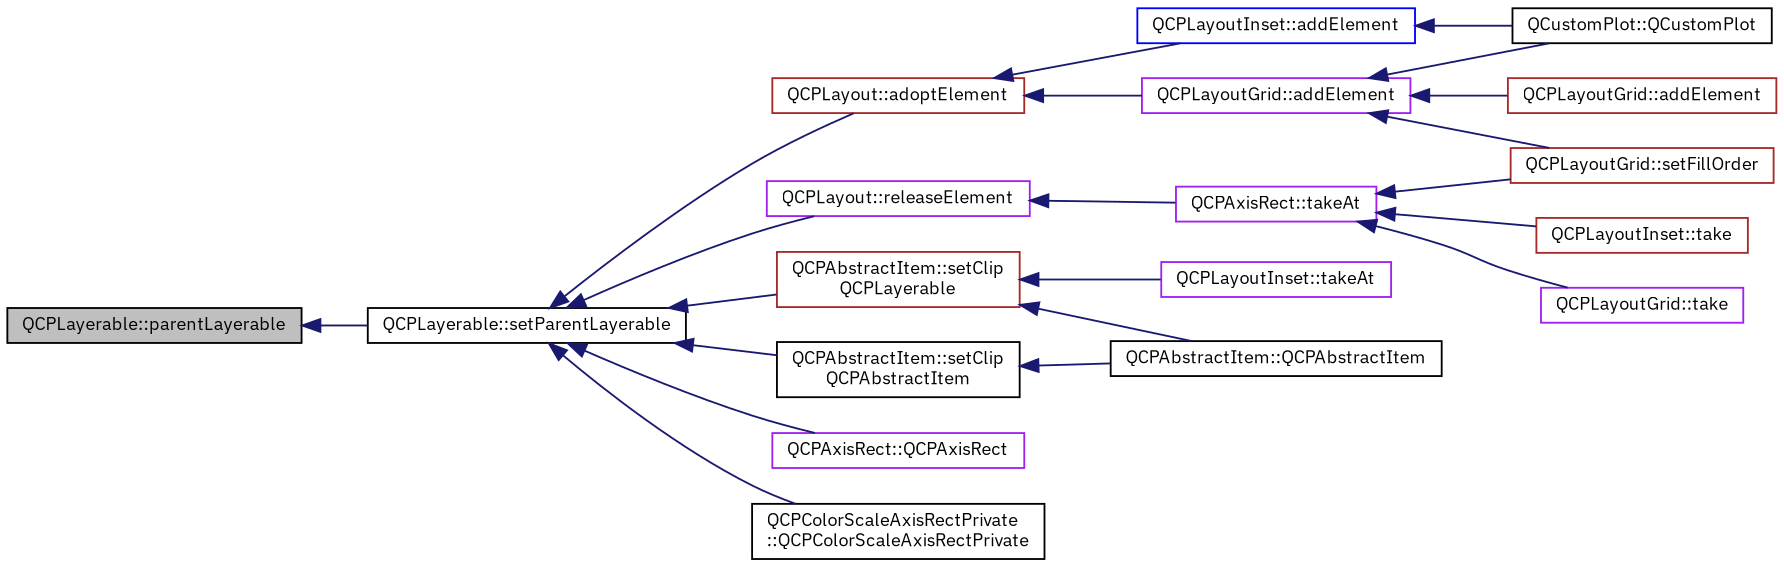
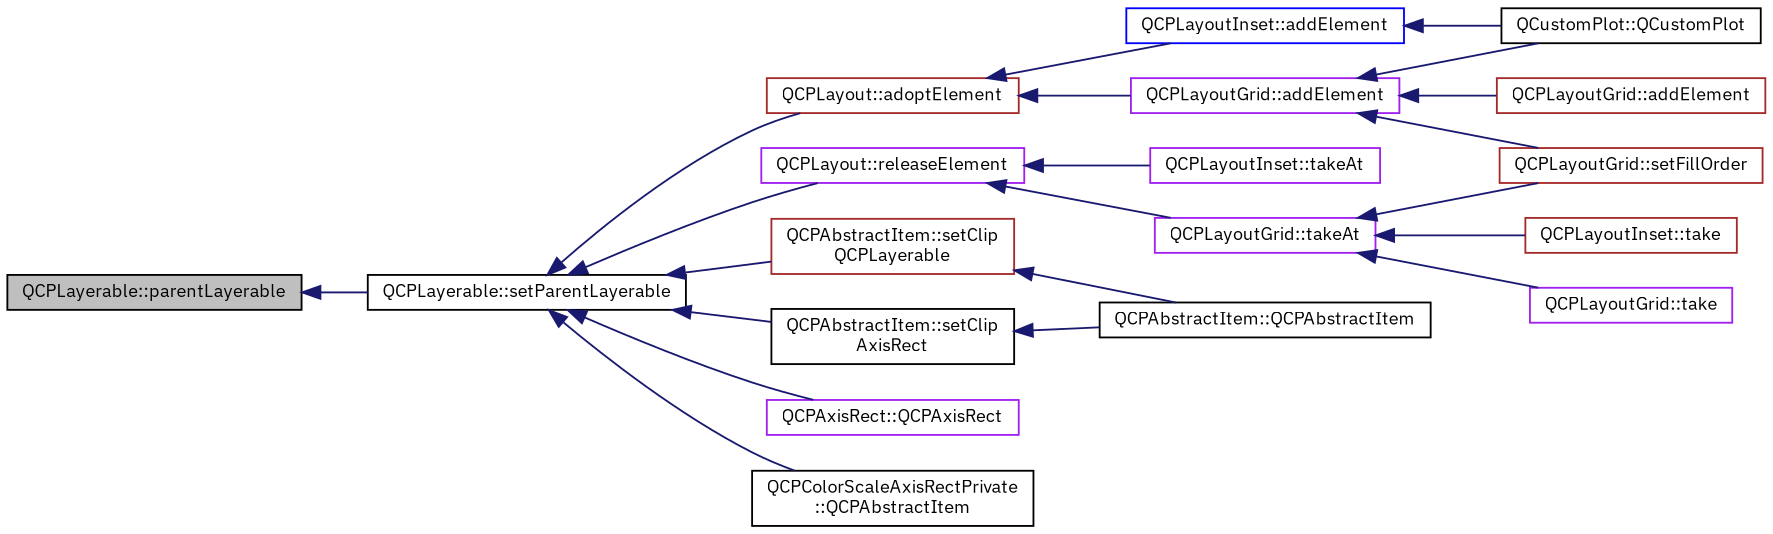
  digraph {
    fontname="IBM Plex Sans"
    rankdir=LR
    node [color=black fillcolor=white fontname="IBM Plex Sans" fontsize=10 shape=record style=filled]
    edge [color=midnightblue dir=back fontname="IBM Plex Sans" fontsize=10 labelfontname=Helvetica labelfontsize=10 style=solid]
    n1 [fillcolor=grey75 fontcolor=black height=0.2 label="QCPLayerable::parentLayerable" width=0.4]
    n2 [height=0.2 label="QCPLayerable::setParentLayerable" width=0.4]
    n3 [color=brown height=0.2 label="QCPLayout::adoptElement" width=0.4]
    n4 [color=purple height=0.2 label="QCPLayout::releaseElement" width=0.4]
    n5 [color=brown height=0.2 label="QCPAbstractItem::setClip\lQCPLayerable" width=0.4]
-   n6 [height=0.2 label="QCPAbstractItem::setClip\lQCPAbstractItem" width=0.4]
+   n6 [height=0.2 label="QCPAbstractItem::setClip\lAxisRect" width=0.4]
    n7 [color=purple height=0.2 label="QCPAxisRect::QCPAxisRect" width=0.4]
-   n8 [height=0.2 label="QCPColorScaleAxisRectPrivate\l::QCPColorScaleAxisRectPrivate" width=0.4]
+   n8 [height=0.2 label="QCPColorScaleAxisRectPrivate\l::QCPAbstractItem" width=0.4]
    n9 [color=purple height=0.2 label="QCPLayoutGrid::addElement" width=0.4]
    n10 [color=blue height=0.2 label="QCPLayoutInset::addElement" width=0.4]
-   n11 [color=purple height=0.2 label="QCPAxisRect::takeAt" width=0.4]
+   n11 [color=purple height=0.2 label="QCPLayoutGrid::takeAt" width=0.4]
    n12 [color=purple height=0.2 label="QCPLayoutInset::takeAt" width=0.4]
    n13 [height=0.2 label="QCPAbstractItem::QCPAbstractItem" width=0.4]
    n14 [color=brown height=0.2 label="QCPLayoutGrid::addElement" width=0.4]
    n15 [color=brown height=0.2 label="QCPLayoutGrid::setFillOrder" width=0.4]
    n16 [height=0.2 label="QCustomPlot::QCustomPlot" width=0.4]
    n17 [color=purple height=0.2 label="QCPLayoutGrid::take" width=0.4]
    n18 [color=brown height=0.2 label="QCPLayoutInset::take" width=0.4]
    n1 -> n2
    n2 -> n3
    n2 -> n4
    n2 -> n5
    n2 -> n6
    n2 -> n7
    n2 -> n8
    n3 -> n9
    n3 -> n10
    n4 -> n11
-   n5 -> n12
+   n4 -> n12
    n5 -> n13
    n6 -> n13
    n9 -> n14
    n9 -> n15
    n9 -> n16
    n10 -> n16
    n11 -> n15
    n11 -> n17
    n11 -> n18
  }
